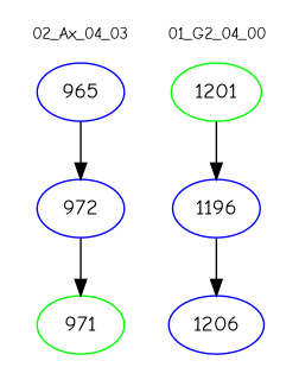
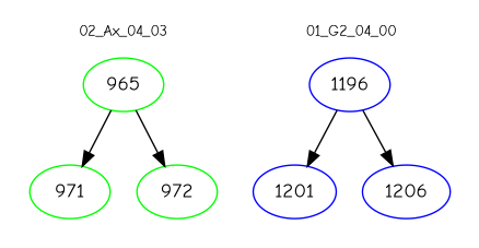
  digraph {
    fontname="Comic Neue"
    node [color=blue fontname="Comic Neue"]
    edge [color=black fontname="Comic Neue"]
-   n1 [label=965]
+   n1 [color=green label=965]
    n2 [color=green label=971]
-   n3 [label=972]
+   n3 [color=green label=972]
    n4 [label=1196]
-   n5 [color=green label=1201]
+   n5 [label=1201]
    n6 [label=1206]
    subgraph cluster_1 {
      color=white
      fontsize=10
      label="02_Ax_04_03"
      n1
      n2
      n3
    }
    subgraph cluster_2 {
      color=white
      fontsize=10
      label="01_G2_04_00"
      n4
      n5
      n6
    }
-   n3 -> n2
+   n1 -> n2
    n1 -> n3
-   n5 -> n4
+   n4 -> n5
    n4 -> n6
  }
